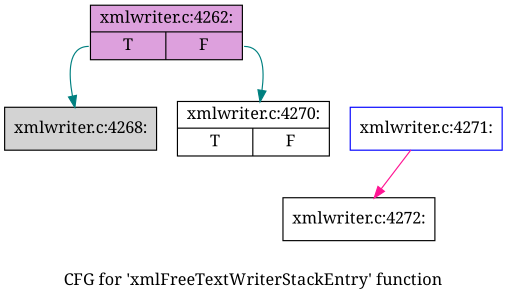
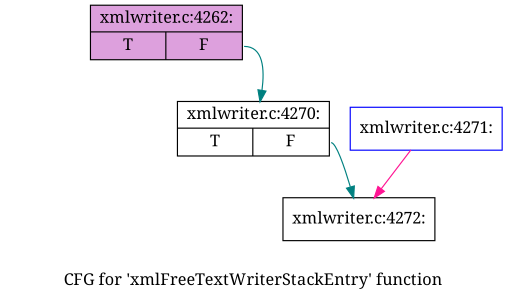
  digraph {
    fontname="Noto Serif"
    label="CFG for 'xmlFreeTextWriterStackEntry' function"
    node [color=black fillcolor=white fontname="Noto Serif" shape=record style=filled]
    edge [color=teal fontname="Noto Serif" tailport=s1]
    n1 [fillcolor=plum label="{xmlwriter.c:4262:|{<s0>T|<s1>F}}"]
-   n2 [fillcolor=lightgrey label="{xmlwriter.c:4268:}"]
    n3 [label="{xmlwriter.c:4270:|{<s0>T|<s1>F}}"]
    n4 [label="{xmlwriter.c:4272:}"]
    n5 [color=blue label="{xmlwriter.c:4271:}"]
-   n1 -> n2 [tailport=s0]
    n1 -> n3
+   n3 -> n4
    n5 -> n4 [color=deeppink tailport=""]
  }
